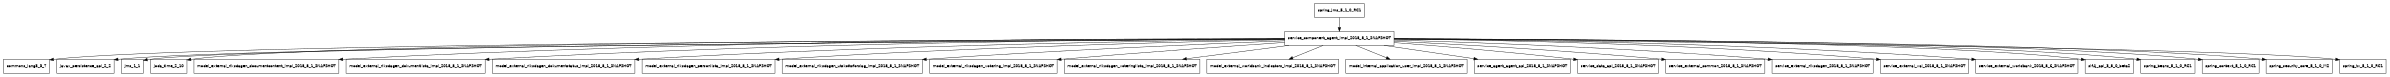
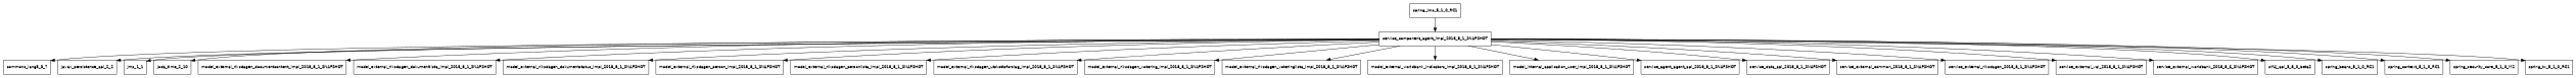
  digraph {
    fontname="DejaVu Sans"
    node [fontname="DejaVu Sans" fontsize=10.0 shape=box]
    edge [fontname="DejaVu Sans"]
    service_component_agent_impl_2018_8_1_SNAPSHOT
    commons_lang3_3_7
    javax_persistence_api_2_2
    jms_1_1
    joda_time_2_10
    model_external_riksdagen_documentcontent_impl_2018_8_1_SNAPSHOT
    model_external_riksdagen_dokumentlista_impl_2018_8_1_SNAPSHOT
    model_external_riksdagen_dokumentstatus_impl_2018_8_1_SNAPSHOT
+   model_external_riksdagen_person_impl_2018_8_1_SNAPSHOT
    model_external_riksdagen_personlista_impl_2018_8_1_SNAPSHOT
    model_external_riksdagen_utskottsforslag_impl_2018_8_1_SNAPSHOT
    model_external_riksdagen_votering_impl_2018_8_1_SNAPSHOT
    model_external_riksdagen_voteringlista_impl_2018_8_1_SNAPSHOT
    model_external_worldbank_indicators_impl_2018_8_1_SNAPSHOT
    model_internal_application_user_impl_2018_8_1_SNAPSHOT
    n16 [label=service_agent_agent_api_2018_8_1_SNAPSHOT]
    service_data_api_2018_8_1_SNAPSHOT
    service_external_common_2018_8_1_SNAPSHOT
    service_external_riksdagen_2018_8_1_SNAPSHOT
    service_external_val_2018_8_1_SNAPSHOT
    n21 [label=service_external_worldbank_2018_8_6_SNAPSHOT]
    n22 [label=slf4j_api_3_8_0_beta2]
    spring_beans_5_1_0_RC1
    spring_context_5_1_0_RC1
    spring_security_core_5_1_0_M2
    spring_tx_5_1_0_RC1
    spring_jms_5_1_0_RC1
    service_component_agent_impl_2018_8_1_SNAPSHOT -> commons_lang3_3_7
    service_component_agent_impl_2018_8_1_SNAPSHOT -> javax_persistence_api_2_2
    service_component_agent_impl_2018_8_1_SNAPSHOT -> jms_1_1
    service_component_agent_impl_2018_8_1_SNAPSHOT -> joda_time_2_10
    service_component_agent_impl_2018_8_1_SNAPSHOT -> model_external_riksdagen_documentcontent_impl_2018_8_1_SNAPSHOT
    service_component_agent_impl_2018_8_1_SNAPSHOT -> model_external_riksdagen_dokumentlista_impl_2018_8_1_SNAPSHOT
    service_component_agent_impl_2018_8_1_SNAPSHOT -> model_external_riksdagen_dokumentstatus_impl_2018_8_1_SNAPSHOT
+   service_component_agent_impl_2018_8_1_SNAPSHOT -> model_external_riksdagen_person_impl_2018_8_1_SNAPSHOT
    service_component_agent_impl_2018_8_1_SNAPSHOT -> model_external_riksdagen_personlista_impl_2018_8_1_SNAPSHOT
    service_component_agent_impl_2018_8_1_SNAPSHOT -> model_external_riksdagen_utskottsforslag_impl_2018_8_1_SNAPSHOT
    service_component_agent_impl_2018_8_1_SNAPSHOT -> model_external_riksdagen_votering_impl_2018_8_1_SNAPSHOT
    service_component_agent_impl_2018_8_1_SNAPSHOT -> model_external_riksdagen_voteringlista_impl_2018_8_1_SNAPSHOT
    service_component_agent_impl_2018_8_1_SNAPSHOT -> model_external_worldbank_indicators_impl_2018_8_1_SNAPSHOT
    service_component_agent_impl_2018_8_1_SNAPSHOT -> model_internal_application_user_impl_2018_8_1_SNAPSHOT
    service_component_agent_impl_2018_8_1_SNAPSHOT -> n16
    service_component_agent_impl_2018_8_1_SNAPSHOT -> service_data_api_2018_8_1_SNAPSHOT
    service_component_agent_impl_2018_8_1_SNAPSHOT -> service_external_common_2018_8_1_SNAPSHOT
    service_component_agent_impl_2018_8_1_SNAPSHOT -> service_external_riksdagen_2018_8_1_SNAPSHOT
    service_component_agent_impl_2018_8_1_SNAPSHOT -> service_external_val_2018_8_1_SNAPSHOT
    service_component_agent_impl_2018_8_1_SNAPSHOT -> n21
    service_component_agent_impl_2018_8_1_SNAPSHOT -> n22
    service_component_agent_impl_2018_8_1_SNAPSHOT -> spring_beans_5_1_0_RC1
    service_component_agent_impl_2018_8_1_SNAPSHOT -> spring_context_5_1_0_RC1
    service_component_agent_impl_2018_8_1_SNAPSHOT -> spring_security_core_5_1_0_M2
    service_component_agent_impl_2018_8_1_SNAPSHOT -> spring_tx_5_1_0_RC1
    spring_jms_5_1_0_RC1 -> service_component_agent_impl_2018_8_1_SNAPSHOT
  }
